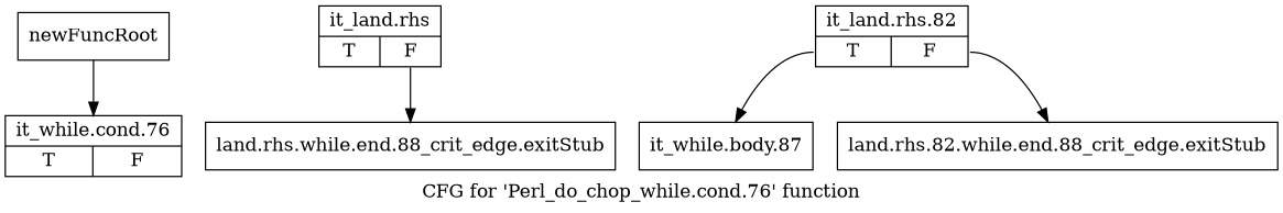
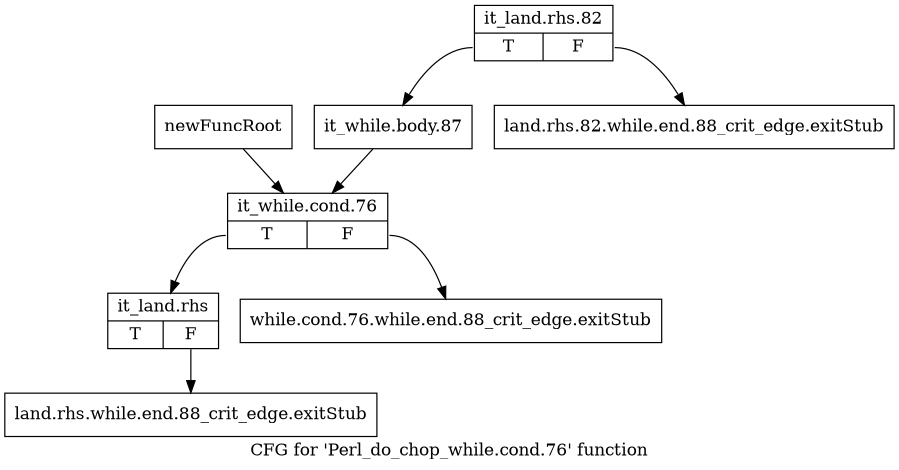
  digraph {
    label="CFG for 'Perl_do_chop_while.cond.76' function"
    node [shape=record]
    edge [tailport=s1]
    n1 [label="{newFuncRoot}"]
    n2 [label="{it_while.cond.76|{<s0>T|<s1>F}}"]
+   n3 [label="{while.cond.76.while.end.88_crit_edge.exitStub}"]
    n4 [label="{it_land.rhs|{<s0>T|<s1>F}}"]
    n5 [label="{land.rhs.while.end.88_crit_edge.exitStub}"]
    n6 [label="{land.rhs.82.while.end.88_crit_edge.exitStub}"]
    n7 [label="{it_land.rhs.82|{<s0>T|<s1>F}}"]
    n8 [label="{it_while.body.87}"]
    n1 -> n2
+   n2 -> n3
+   n2 -> n4 [tailport=s0]
    n4 -> n5
    n7 -> n6
    n7 -> n8 [tailport=s0]
+   n8 -> n2
  }
